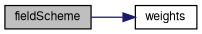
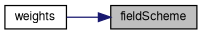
  digraph {
    rankdir=LR
    node [color=black fontname=FreeSans fontsize=10 shape=record]
    n1 [fillcolor=grey75 fontcolor=black height=0.2 label=fieldScheme style=filled width=0.4]
    n2 [height=0.2 label=weights width=0.4]
-   n1 -> n2 [color=midnightblue fontname=FreeSans fontsize=10 labelfontname=FreeSans labelfontsize=10 style=solid]
+   n2 -> n1 [color=midnightblue fontname=FreeSans fontsize=10 labelfontname=FreeSans labelfontsize=10 style=solid]
  }
